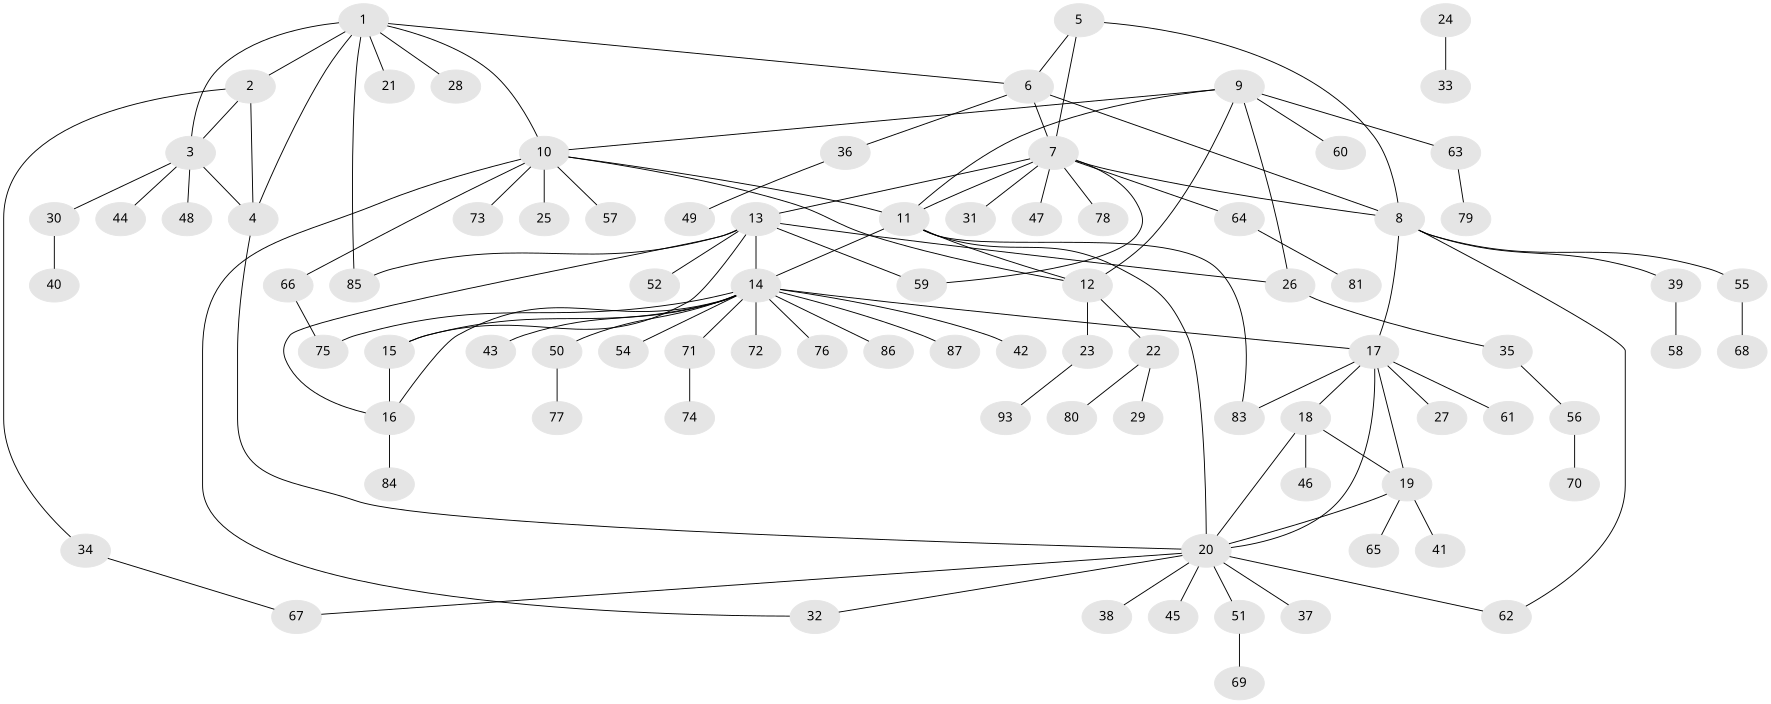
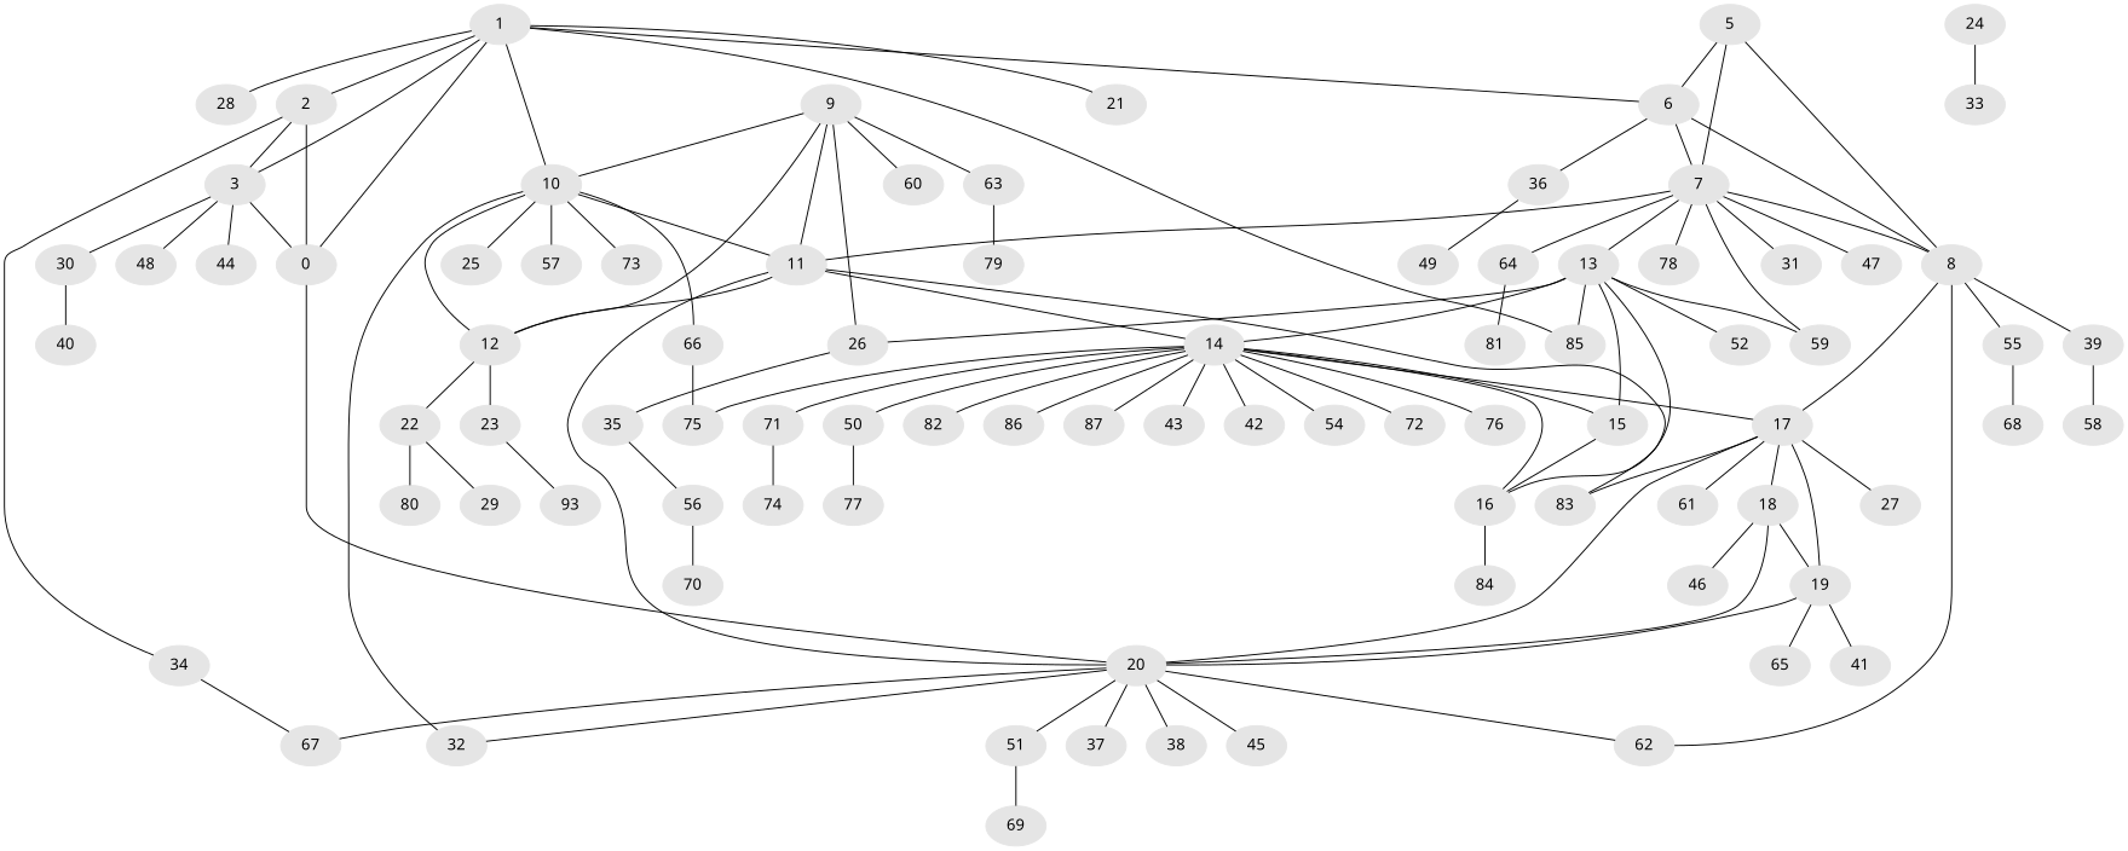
  graph {
    fontname="Noto Sans"
    node [color=gray90 fontname="Noto Sans" style=filled]
    edge [fontname="Noto Sans"]
    1
    2
    3
-   4
+   4 [label=0]
    6
    10
    21
    28
    85
    34
    30
    44
    48
    20
    7
    8
    36
    11
    12
    25
    32
    57
    66
    73
    67
    40
    13
    59
    26
    14
    15
    16
    52
    62
    37
    38
    45
    51
    5
    31
    47
    64
    78
    17
    39
    55
    49
    83
    81
    18
    19
    27
    61
    24
    33
    58
    68
    9
    60
    63
    22
    23
    35
    79
    75
    42
    43
    50
    54
    71
    72
    76
+   82
    86
    87
    29
    80
    n78 [label=93]
    84
    77
    74
    46
    41
    65
    69
    56
    70
    1 -- 2
    1 -- 3
    1 -- 4
    1 -- 6
    1 -- 10
    1 -- 21
    1 -- 28
    1 -- 85
    2 -- 3
    2 -- 4
    2 -- 34
    3 -- 4
    3 -- 30
    3 -- 44
    3 -- 48
    4 -- 20
    6 -- 7
    6 -- 8
    6 -- 36
    10 -- 11
    10 -- 12
    10 -- 25
    10 -- 32
    10 -- 57
    10 -- 66
    10 -- 73
    34 -- 67
    30 -- 40
    20 -- 32
    20 -- 67
    20 -- 62
    20 -- 37
    20 -- 38
    20 -- 45
    20 -- 51
    7 -- 8
    7 -- 11
    7 -- 13
    7 -- 59
    7 -- 31
    7 -- 47
    7 -- 64
    7 -- 78
    8 -- 62
    8 -- 17
    8 -- 39
    8 -- 55
    36 -- 49
    11 -- 20
    11 -- 12
    11 -- 14
    11 -- 83
    12 -- 22
    12 -- 23
    66 -- 75
    13 -- 85
    13 -- 59
    13 -- 26
    13 -- 14
    13 -- 15
    13 -- 16
    13 -- 52
    26 -- 35
    14 -- 15
    14 -- 16
    14 -- 17
    14 -- 75
    14 -- 42
    14 -- 43
    14 -- 50
    14 -- 54
    14 -- 71
    14 -- 72
    14 -- 76
+   14 -- 82
    14 -- 86
    14 -- 87
    15 -- 16
    16 -- 84
    51 -- 69
    5 -- 6
    5 -- 7
    5 -- 8
    64 -- 81
    17 -- 20
    17 -- 83
    17 -- 18
    17 -- 19
    17 -- 27
    17 -- 61
    39 -- 58
    55 -- 68
    18 -- 20
    18 -- 19
    18 -- 46
    19 -- 20
    19 -- 41
    19 -- 65
    24 -- 33
    9 -- 10
    9 -- 11
    9 -- 12
    9 -- 26
    9 -- 60
    9 -- 63
    63 -- 79
    22 -- 29
    22 -- 80
    23 -- n78
    35 -- 56
    50 -- 77
    71 -- 74
    56 -- 70
  }
